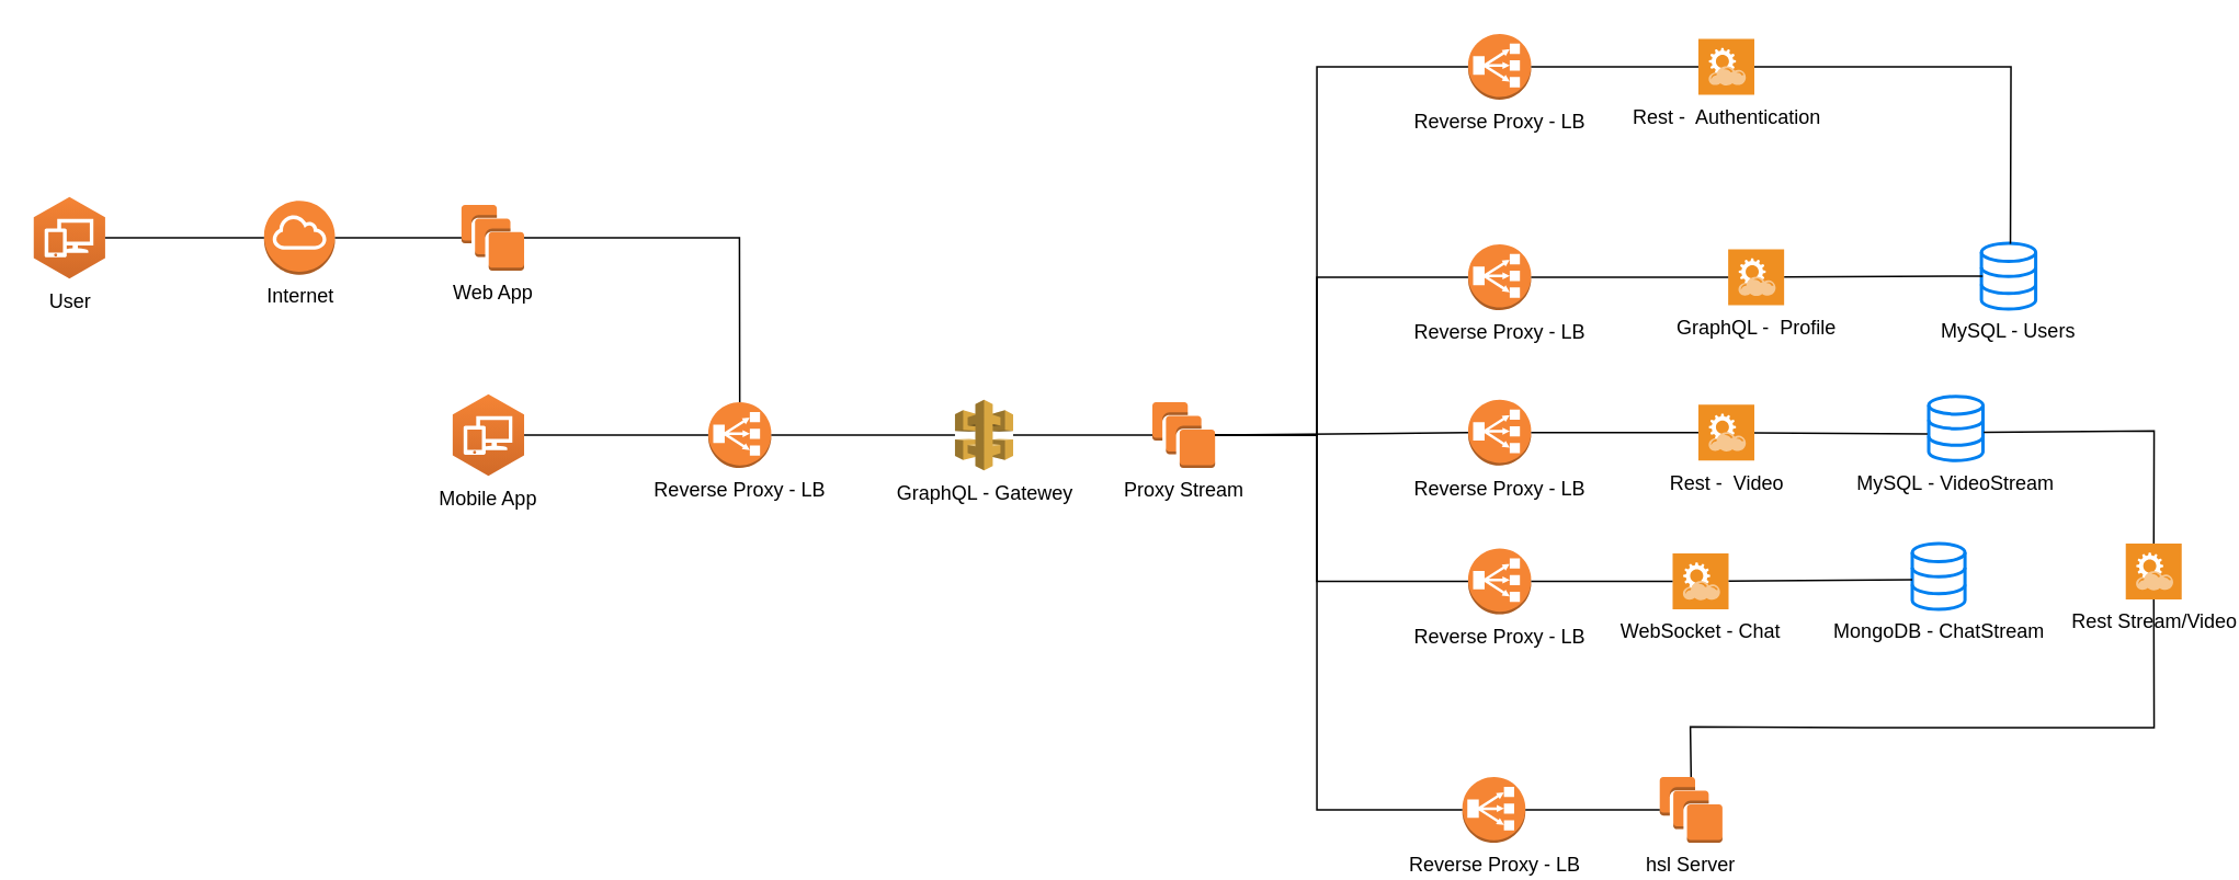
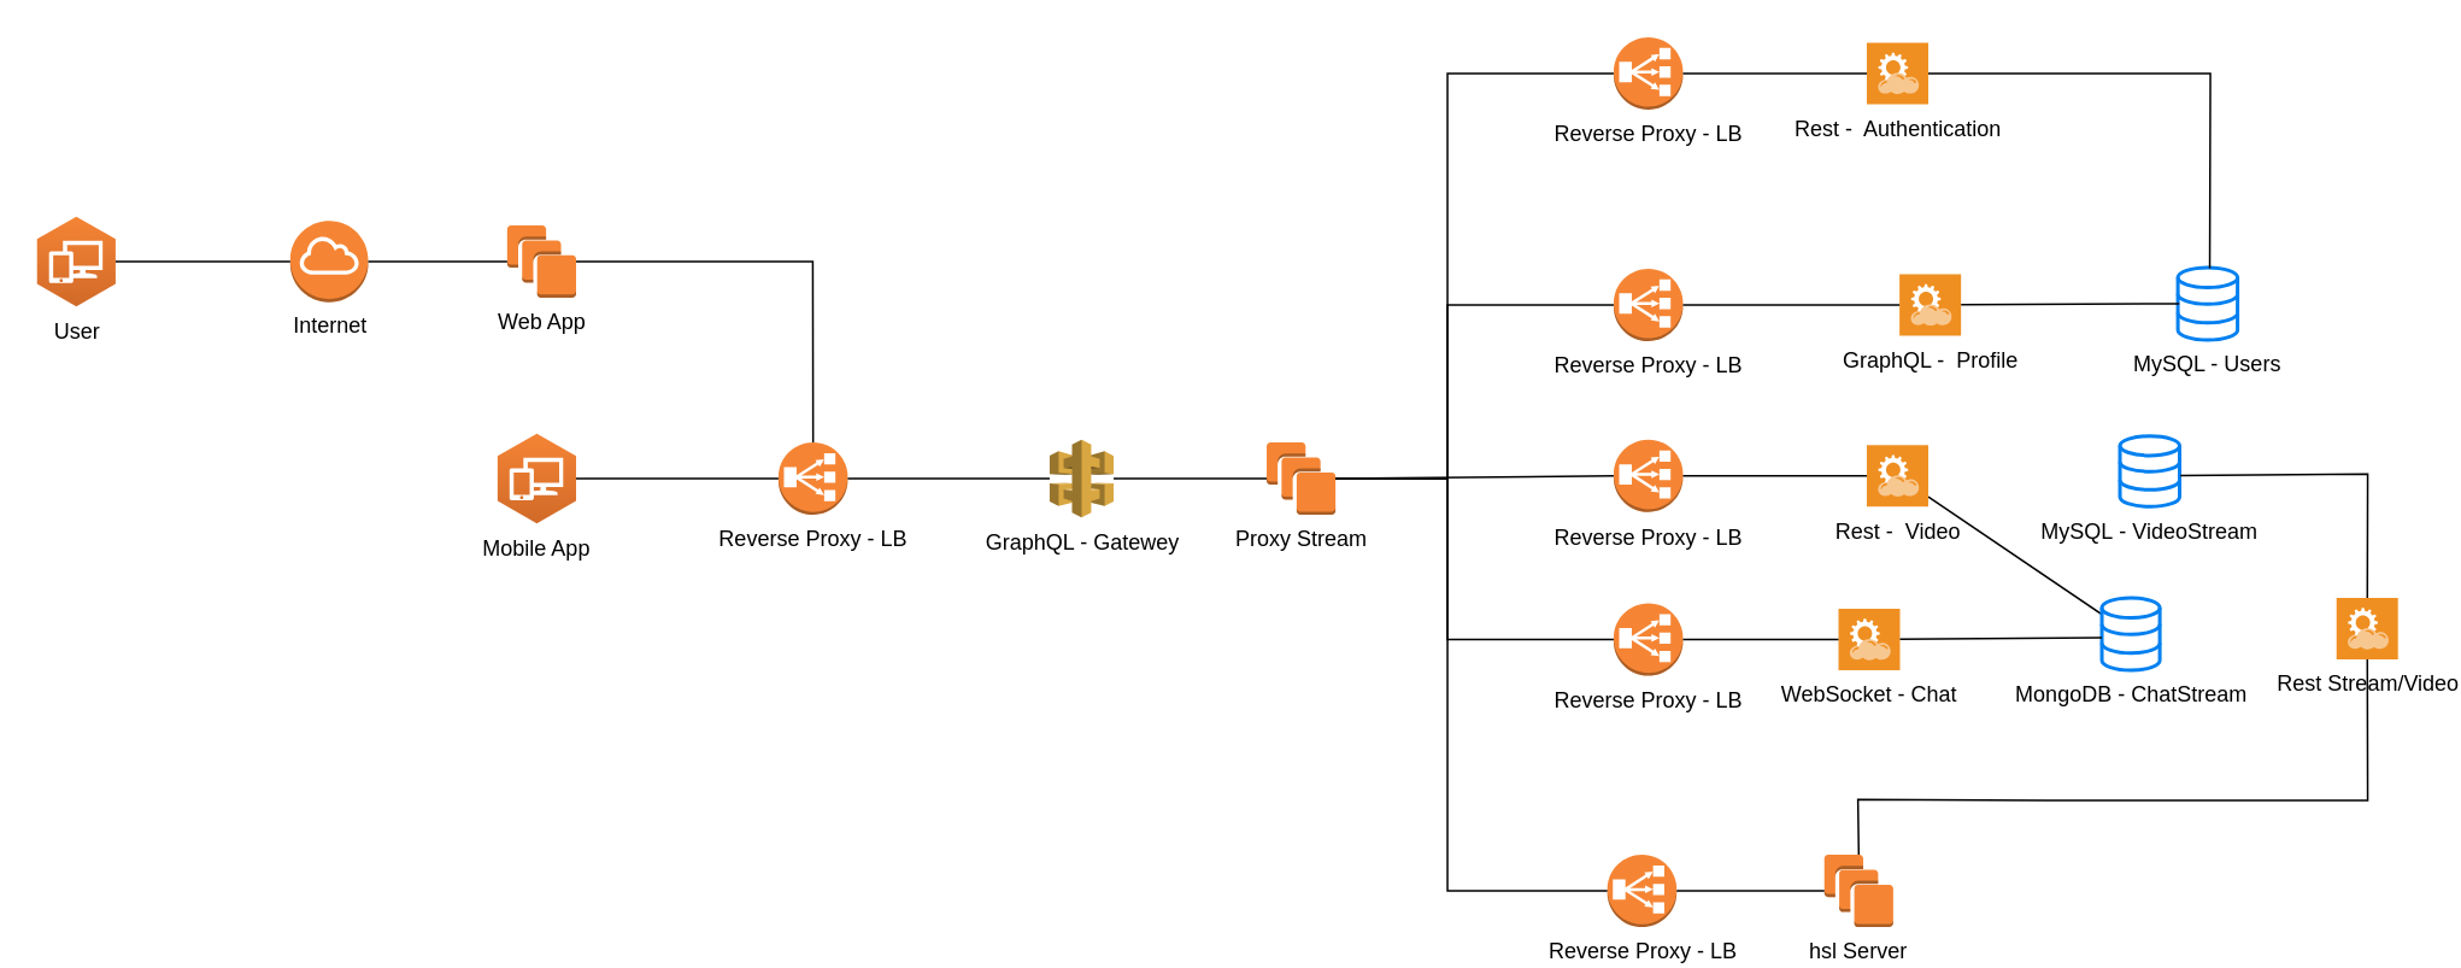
  <mxCell id="0" />
  <mxCell id="1" parent="0" />
  <mxCell id="2" value="GraphQL - Gatewey&lt;br&gt;" style="outlineConnect=0;dashed=0;verticalLabelPosition=bottom;verticalAlign=top;align=center;html=1;shape=mxgraph.aws3.api_gateway;fillColor=#D9A741;gradientColor=none;" parent="1" vertex="1"><mxGeometry x="580" y="242.5" width="35.37" height="43" as="geometry" /></mxCell>
  <mxCell id="3" value="Reverse Proxy - LB" style="outlineConnect=0;dashed=0;verticalLabelPosition=bottom;verticalAlign=top;align=center;html=1;shape=mxgraph.aws3.classic_load_balancer;fillColor=#F58534;gradientColor=none;" parent="1" vertex="1"><mxGeometry x="430" y="244" width="38.34" height="40" as="geometry" /></mxCell>
  <mxCell id="4" value="Web App" style="outlineConnect=0;dashed=0;verticalLabelPosition=bottom;verticalAlign=top;align=center;html=1;shape=mxgraph.aws3.instances;fillColor=#F58534;gradientColor=none;" parent="1" vertex="1"><mxGeometry x="280" y="124" width="38.1" height="40" as="geometry" /></mxCell>
  <mxCell id="5" value="" style="endArrow=none;html=1;rounded=0;entryX=0.5;entryY=0;entryDx=0;entryDy=0;entryPerimeter=0;exitX=1;exitY=0.5;exitDx=0;exitDy=0;exitPerimeter=0;" parent="1" source="4" target="3" edge="1"><mxGeometry width="50" height="50" relative="1" as="geometry"><mxPoint x="298.1" y="147" as="sourcePoint" /><mxPoint x="330" y="304" as="targetPoint" /><Array as="points"><mxPoint x="449" y="144" /></Array></mxGeometry></mxCell>
  <mxCell id="6" value="" style="endArrow=none;html=1;rounded=0;exitX=1;exitY=0.5;exitDx=0;exitDy=0;exitPerimeter=0;" parent="1" source="3" target="2" edge="1"><mxGeometry width="50" height="50" relative="1" as="geometry"><mxPoint x="460" y="334" as="sourcePoint" /><mxPoint x="570" y="274" as="targetPoint" /></mxGeometry></mxCell>
  <mxCell id="7" value="MySQL&amp;nbsp;- VideoStream" style="html=1;verticalLabelPosition=bottom;align=center;labelBackgroundColor=#ffffff;verticalAlign=top;strokeWidth=2;strokeColor=#0080F0;shadow=0;dashed=0;shape=mxgraph.ios7.icons.data;" parent="1" vertex="1"><mxGeometry x="1171.9" y="240.51" width="32.99" height="39" as="geometry" /></mxCell>
- <mxCell id="8" value="" style="endArrow=none;html=1;rounded=0;entryX=-0.023;entryY=0.585;entryDx=0;entryDy=0;entryPerimeter=0;" parent="1" source="18" target="7" edge="1"><mxGeometry width="50" height="50" relative="1" as="geometry"><mxPoint x="1065.9" y="262.476" as="sourcePoint" /><mxPoint x="1131.9" y="262.51" as="targetPoint" /></mxGeometry></mxCell>
+ <mxCell id="8" value="" style="endArrow=none;html=1;rounded=0;" parent="1" source="18" target="16" edge="1"><mxGeometry width="50" height="50" relative="1" as="geometry"><mxPoint x="1065.9" y="262.476" as="sourcePoint" /><mxPoint x="1131.9" y="262.51" as="targetPoint" /></mxGeometry></mxCell>
  <mxCell id="9" value="Reverse Proxy - LB" style="outlineConnect=0;dashed=0;verticalLabelPosition=bottom;verticalAlign=top;align=center;html=1;shape=mxgraph.aws3.classic_load_balancer;fillColor=#F58534;gradientColor=none;" parent="1" vertex="1"><mxGeometry x="891.9" y="242.51" width="38.34" height="40" as="geometry" /></mxCell>
  <mxCell id="10" value="" style="endArrow=none;html=1;rounded=0;exitX=1;exitY=0.5;exitDx=0;exitDy=0;exitPerimeter=0;" parent="1" source="9" target="18" edge="1"><mxGeometry width="50" height="50" relative="1" as="geometry"><mxPoint x="941.9" y="262.06" as="sourcePoint" /><mxPoint x="1031.9" y="262.51" as="targetPoint" /></mxGeometry></mxCell>
  <mxCell id="11" value="" style="endArrow=none;html=1;rounded=0;entryX=0;entryY=0.5;entryDx=0;entryDy=0;entryPerimeter=0;exitX=1;exitY=0.5;exitDx=0;exitDy=0;exitPerimeter=0;" parent="1" source="22" target="9" edge="1"><mxGeometry width="50" height="50" relative="1" as="geometry"><mxPoint x="810" y="272.51" as="sourcePoint" /><mxPoint x="821.9" y="379.51" as="targetPoint" /></mxGeometry></mxCell>
  <mxCell id="12" value="Internet" style="outlineConnect=0;dashed=0;verticalLabelPosition=bottom;verticalAlign=top;align=center;html=1;shape=mxgraph.aws3.internet_gateway;fillColor=#F58534;gradientColor=none;" parent="1" vertex="1"><mxGeometry x="160" y="121.49" width="43.13" height="45" as="geometry" /></mxCell>
  <mxCell id="13" value="User" style="outlineConnect=0;dashed=0;verticalLabelPosition=bottom;verticalAlign=top;align=center;html=1;shape=mxgraph.aws3.workspaces;fillColor=#D16A28;gradientColor=#F58435;gradientDirection=north;" parent="1" vertex="1"><mxGeometry x="20" y="119.12" width="43.43" height="49.75" as="geometry" /></mxCell>
  <mxCell id="14" value="" style="endArrow=none;html=1;rounded=0;exitX=1;exitY=0.5;exitDx=0;exitDy=0;exitPerimeter=0;entryX=0;entryY=0.5;entryDx=0;entryDy=0;entryPerimeter=0;" parent="1" source="13" target="12" edge="1"><mxGeometry width="50" height="50" relative="1" as="geometry"><mxPoint x="400" y="216.49" as="sourcePoint" /><mxPoint x="140" y="166.49" as="targetPoint" /></mxGeometry></mxCell>
  <mxCell id="15" value="" style="endArrow=none;html=1;rounded=0;entryX=0;entryY=0.5;entryDx=0;entryDy=0;entryPerimeter=0;exitX=1;exitY=0.5;exitDx=0;exitDy=0;exitPerimeter=0;" parent="1" source="32" target="3" edge="1"><mxGeometry width="50" height="50" relative="1" as="geometry"><mxPoint x="290" y="400.5" as="sourcePoint" /><mxPoint x="386.87" y="300" as="targetPoint" /></mxGeometry></mxCell>
  <mxCell id="16" value="MongoDB - ChatStream" style="html=1;verticalLabelPosition=bottom;align=center;labelBackgroundColor=#ffffff;verticalAlign=top;strokeWidth=2;strokeColor=#0080F0;shadow=0;dashed=0;shape=mxgraph.ios7.icons.data;" parent="1" vertex="1"><mxGeometry x="1161.9" y="330" width="32.04" height="40" as="geometry" /></mxCell>
  <mxCell id="17" value="Reverse Proxy - LB" style="outlineConnect=0;dashed=0;verticalLabelPosition=bottom;verticalAlign=top;align=center;html=1;shape=mxgraph.aws3.classic_load_balancer;fillColor=#F58534;gradientColor=none;" parent="1" vertex="1"><mxGeometry x="888.4" y="472" width="38.34" height="40" as="geometry" /></mxCell>
  <mxCell id="18" value="Rest -&amp;nbsp; Video" style="shadow=0;dashed=0;html=1;strokeColor=none;fillColor=#EF8F21;labelPosition=center;verticalLabelPosition=bottom;verticalAlign=top;align=center;outlineConnect=0;shape=mxgraph.veeam.2d.restful_apis;" parent="1" vertex="1"><mxGeometry x="1031.9" y="245.51" width="34" height="34" as="geometry" /></mxCell>
  <mxCell id="19" value="Rest Stream/Video" style="shadow=0;dashed=0;html=1;strokeColor=none;fillColor=#EF8F21;labelPosition=center;verticalLabelPosition=bottom;verticalAlign=top;align=center;outlineConnect=0;shape=mxgraph.veeam.2d.restful_apis;" parent="1" vertex="1"><mxGeometry x="1291.66" y="330" width="34" height="34" as="geometry" /></mxCell>
  <mxCell id="20" value="" style="endArrow=none;html=1;rounded=0;entryX=1.013;entryY=0.56;entryDx=0;entryDy=0;entryPerimeter=0;" parent="1" source="19" target="7" edge="1"><mxGeometry width="50" height="50" relative="1" as="geometry"><mxPoint x="1261.9" y="488.51" as="sourcePoint" /><mxPoint x="1311.9" y="438.51" as="targetPoint" /><Array as="points"><mxPoint x="1308.9" y="261.51" /></Array></mxGeometry></mxCell>
  <mxCell id="21" value="WebSocket - Chat" style="shadow=0;dashed=0;html=1;strokeColor=none;fillColor=#EF8F21;labelPosition=center;verticalLabelPosition=bottom;verticalAlign=top;align=center;outlineConnect=0;shape=mxgraph.veeam.2d.restful_apis;" parent="1" vertex="1"><mxGeometry x="1016.24" y="336" width="34" height="34" as="geometry" /></mxCell>
  <mxCell id="22" value="Proxy Stream" style="outlineConnect=0;dashed=0;verticalLabelPosition=bottom;verticalAlign=top;align=center;html=1;shape=mxgraph.aws3.instances;fillColor=#F58534;gradientColor=none;" parent="1" vertex="1"><mxGeometry x="700" y="243.99" width="38.1" height="40" as="geometry" /></mxCell>
  <mxCell id="23" value="Reverse Proxy - LB" style="outlineConnect=0;dashed=0;verticalLabelPosition=bottom;verticalAlign=top;align=center;html=1;shape=mxgraph.aws3.classic_load_balancer;fillColor=#F58534;gradientColor=none;" parent="1" vertex="1"><mxGeometry x="891.9" y="333" width="38.34" height="40" as="geometry" /></mxCell>
  <mxCell id="24" value="" style="endArrow=none;html=1;rounded=0;entryX=0;entryY=0.55;entryDx=0;entryDy=0;entryPerimeter=0;" parent="1" source="21" target="16" edge="1"><mxGeometry width="50" height="50" relative="1" as="geometry"><mxPoint x="1053.38" y="357" as="sourcePoint" /><mxPoint x="1151.9" y="352" as="targetPoint" /></mxGeometry></mxCell>
  <mxCell id="25" value="" style="endArrow=none;html=1;rounded=0;exitX=1;exitY=0.5;exitDx=0;exitDy=0;exitPerimeter=0;" parent="1" source="23" target="21" edge="1"><mxGeometry width="50" height="50" relative="1" as="geometry"><mxPoint x="971.9" y="403" as="sourcePoint" /><mxPoint x="1083.9" y="402" as="targetPoint" /></mxGeometry></mxCell>
  <mxCell id="26" value="" style="endArrow=none;html=1;rounded=0;entryX=0;entryY=0.5;entryDx=0;entryDy=0;entryPerimeter=0;exitX=1;exitY=0.5;exitDx=0;exitDy=0;exitPerimeter=0;" parent="1" source="22" target="23" edge="1"><mxGeometry width="50" height="50" relative="1" as="geometry"><mxPoint x="821.9" y="381.51" as="sourcePoint" /><mxPoint x="911.9" y="401.51" as="targetPoint" /><Array as="points"><mxPoint x="800" y="264" /><mxPoint x="800" y="353" /></Array></mxGeometry></mxCell>
  <mxCell id="27" value="MySQL - Users" style="html=1;verticalLabelPosition=bottom;align=center;labelBackgroundColor=#ffffff;verticalAlign=top;strokeWidth=2;strokeColor=#0080F0;shadow=0;dashed=0;shape=mxgraph.ios7.icons.data;" parent="1" vertex="1"><mxGeometry x="1203.94" y="147.38" width="32.99" height="40" as="geometry" /></mxCell>
  <mxCell id="28" value="Reverse Proxy - LB" style="outlineConnect=0;dashed=0;verticalLabelPosition=bottom;verticalAlign=top;align=center;html=1;shape=mxgraph.aws3.classic_load_balancer;fillColor=#F58534;gradientColor=none;" parent="1" vertex="1"><mxGeometry x="891.9" y="20" width="38.34" height="40" as="geometry" /></mxCell>
  <mxCell id="29" value="Rest -&amp;nbsp; Authentication" style="shadow=0;dashed=0;html=1;strokeColor=none;fillColor=#EF8F21;labelPosition=center;verticalLabelPosition=bottom;verticalAlign=top;align=center;outlineConnect=0;shape=mxgraph.veeam.2d.restful_apis;" parent="1" vertex="1"><mxGeometry x="1031.9" y="23" width="34" height="34" as="geometry" /></mxCell>
  <mxCell id="30" value="" style="endArrow=none;html=1;rounded=0;entryX=0.534;entryY=0.008;entryDx=0;entryDy=0;entryPerimeter=0;" parent="1" source="29" target="27" edge="1"><mxGeometry width="50" height="50" relative="1" as="geometry"><mxPoint x="1061.9" y="230" as="sourcePoint" /><mxPoint x="1221.9" y="90" as="targetPoint" /><Array as="points"><mxPoint x="1221.9" y="40" /></Array></mxGeometry></mxCell>
  <mxCell id="31" value="" style="endArrow=none;html=1;rounded=0;exitX=1;exitY=0.5;exitDx=0;exitDy=0;exitPerimeter=0;" parent="1" source="28" target="29" edge="1"><mxGeometry width="50" height="50" relative="1" as="geometry"><mxPoint x="961.9" y="90" as="sourcePoint" /><mxPoint x="1011.9" y="40" as="targetPoint" /></mxGeometry></mxCell>
  <mxCell id="32" value="Mobile App" style="outlineConnect=0;dashed=0;verticalLabelPosition=bottom;verticalAlign=top;align=center;html=1;shape=mxgraph.aws3.workspaces;fillColor=#D16A28;gradientColor=#F58435;gradientDirection=north;" parent="1" vertex="1"><mxGeometry x="274.67" y="239.12" width="43.43" height="49.75" as="geometry" /></mxCell>
  <mxCell id="33" value="" style="endArrow=none;html=1;rounded=0;entryX=0;entryY=0.5;entryDx=0;entryDy=0;entryPerimeter=0;exitX=1;exitY=0.5;exitDx=0;exitDy=0;exitPerimeter=0;" parent="1" source="12" target="4" edge="1"><mxGeometry width="50" height="50" relative="1" as="geometry"><mxPoint x="190" y="210" as="sourcePoint" /><mxPoint x="302" y="210" as="targetPoint" /></mxGeometry></mxCell>
  <mxCell id="34" value="hsl Server" style="outlineConnect=0;dashed=0;verticalLabelPosition=bottom;verticalAlign=top;align=center;html=1;shape=mxgraph.aws3.instances;fillColor=#F58534;gradientColor=none;" parent="1" vertex="1"><mxGeometry x="1008.4" y="472" width="38.1" height="40" as="geometry" /></mxCell>
  <mxCell id="35" value="" style="endArrow=none;html=1;rounded=0;exitX=1;exitY=0.5;exitDx=0;exitDy=0;exitPerimeter=0;entryX=0;entryY=0.5;entryDx=0;entryDy=0;entryPerimeter=0;" parent="1" source="17" target="34" edge="1"><mxGeometry width="50" height="50" relative="1" as="geometry"><mxPoint x="1018.06" y="502" as="sourcePoint" /><mxPoint x="1090.06" y="502" as="targetPoint" /></mxGeometry></mxCell>
  <mxCell id="36" value="" style="endArrow=none;html=1;rounded=0;exitX=0.5;exitY=0;exitDx=0;exitDy=0;exitPerimeter=0;" parent="1" source="34" target="19" edge="1"><mxGeometry width="50" height="50" relative="1" as="geometry"><mxPoint x="1168.67" y="402" as="sourcePoint" /><mxPoint x="1250.67" y="402" as="targetPoint" /><Array as="points"><mxPoint x="1027" y="441.49" /><mxPoint x="1131.66" y="442" /><mxPoint x="1251.66" y="442" /><mxPoint x="1308.9" y="442" /></Array></mxGeometry></mxCell>
  <mxCell id="37" value="" style="endArrow=none;html=1;rounded=0;entryX=0.023;entryY=0.498;entryDx=0;entryDy=0;entryPerimeter=0;" edge="1" parent="1" source="38" target="27"><mxGeometry width="50" height="50" relative="1" as="geometry"><mxPoint x="1109.89" y="167.07" as="sourcePoint" /><mxPoint x="1184.89" y="167.07" as="targetPoint" /></mxGeometry></mxCell>
  <mxCell id="38" value="GraphQL -&amp;nbsp; Profile" style="shadow=0;dashed=0;html=1;strokeColor=none;fillColor=#EF8F21;labelPosition=center;verticalLabelPosition=bottom;verticalAlign=top;align=center;outlineConnect=0;shape=mxgraph.veeam.2d.restful_apis;" vertex="1" parent="1"><mxGeometry x="1050" y="151" width="34" height="34" as="geometry" /></mxCell>
  <mxCell id="39" value="Reverse Proxy - LB" style="outlineConnect=0;dashed=0;verticalLabelPosition=bottom;verticalAlign=top;align=center;html=1;shape=mxgraph.aws3.classic_load_balancer;fillColor=#F58534;gradientColor=none;" vertex="1" parent="1"><mxGeometry x="891.9" y="148" width="38.34" height="40" as="geometry" /></mxCell>
  <mxCell id="40" value="" style="endArrow=none;html=1;rounded=0;exitX=1;exitY=0.5;exitDx=0;exitDy=0;exitPerimeter=0;" edge="1" parent="1" source="39" target="38"><mxGeometry width="50" height="50" relative="1" as="geometry"><mxPoint x="932.47" y="191" as="sourcePoint" /><mxPoint x="1053.47" y="191" as="targetPoint" /></mxGeometry></mxCell>
  <mxCell id="41" value="" style="endArrow=none;html=1;rounded=0;entryX=0;entryY=0.5;entryDx=0;entryDy=0;entryPerimeter=0;" edge="1" parent="1" source="2" target="22"><mxGeometry width="50" height="50" relative="1" as="geometry"><mxPoint x="627" y="320" as="sourcePoint" /><mxPoint x="747" y="320" as="targetPoint" /></mxGeometry></mxCell>
  <mxCell id="42" value="" style="endArrow=none;html=1;rounded=0;exitX=1;exitY=0.5;exitDx=0;exitDy=0;exitPerimeter=0;entryX=0;entryY=0.5;entryDx=0;entryDy=0;entryPerimeter=0;" edge="1" parent="1" source="22" target="17"><mxGeometry width="50" height="50" relative="1" as="geometry"><mxPoint x="788.67" y="480" as="sourcePoint" /><mxPoint x="869.67" y="480" as="targetPoint" /><Array as="points"><mxPoint x="800" y="264" /><mxPoint x="800" y="492" /></Array></mxGeometry></mxCell>
  <mxCell id="43" value="" style="endArrow=none;html=1;rounded=0;exitX=1;exitY=0.5;exitDx=0;exitDy=0;exitPerimeter=0;entryX=0;entryY=0.5;entryDx=0;entryDy=0;entryPerimeter=0;" edge="1" parent="1" source="22" target="39"><mxGeometry width="50" height="50" relative="1" as="geometry"><mxPoint x="730" y="143.33" as="sourcePoint" /><mxPoint x="850" y="143.33" as="targetPoint" /><Array as="points"><mxPoint x="800" y="264" /><mxPoint x="800" y="168" /></Array></mxGeometry></mxCell>
  <mxCell id="44" value="" style="endArrow=none;html=1;rounded=0;exitX=1;exitY=0.5;exitDx=0;exitDy=0;exitPerimeter=0;entryX=0;entryY=0.5;entryDx=0;entryDy=0;entryPerimeter=0;" edge="1" parent="1" source="22" target="28"><mxGeometry width="50" height="50" relative="1" as="geometry"><mxPoint x="730" y="39.33" as="sourcePoint" /><mxPoint x="850" y="39.33" as="targetPoint" /><Array as="points"><mxPoint x="800" y="264" /><mxPoint x="800" y="40" /></Array></mxGeometry></mxCell>
